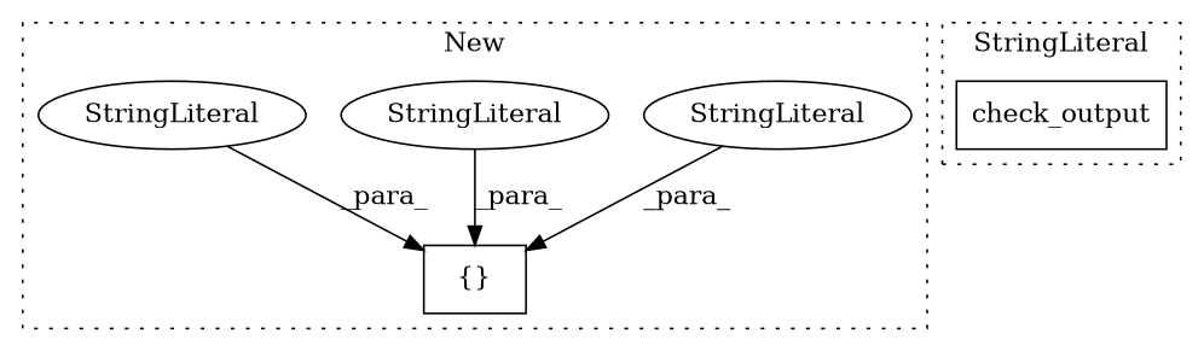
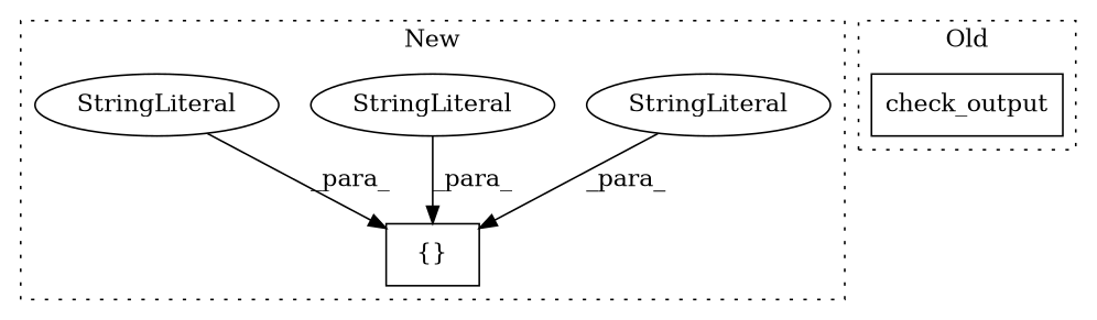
  digraph {
    node [a=45 l=8 shape=ellipse]
    n1 [a=4 l="1,1" label="{}" s="390,509" shape=box]
    n2 [label=StringLiteral s=433]
    n3 [l=7 label=StringLiteral s=391]
    n4 [label=StringLiteral s=424]
    n5 [a=32 l="13,1" label=check_output s="447,502" shape=box]
    subgraph cluster_1 {
      label=New
      style=dotted
      n1
      n2
      n3
      n4
    }
    subgraph cluster_2 {
-     label=StringLiteral
+     label=Old
      style=dotted
      n5
    }
    n2 -> n1 [label=_para_]
    n3 -> n1 [label=_para_]
    n4 -> n1 [label=_para_]
  }
